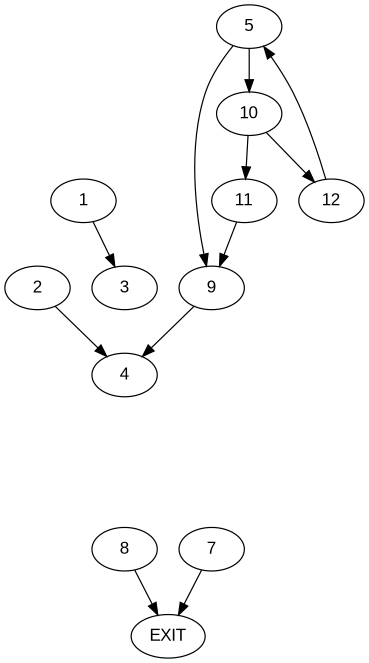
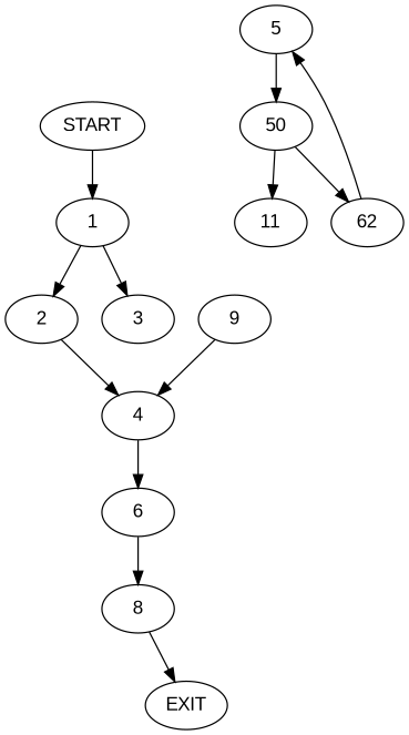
  digraph {
    fontname="Liberation Sans"
    node [fontname="Liberation Sans"]
    edge [fontname="Liberation Sans"]
+   n1 [label=START]
    1
    2
    3
    n5 [label=EXIT]
    4
+   6
    5
    9
-   10
+   10 [label=50]
    8
    11
-   12
-   7
+   12 [label=62]
+   n1 -> 1
+   1 -> 2
    1 -> 3
    2 -> 4
-   5 -> 9
+   4 -> 6
+   6 -> 8
    5 -> 10
    9 -> 4
    10 -> 11
    10 -> 12
    8 -> n5
-   11 -> 9
    12 -> 5
-   7 -> n5
  }
